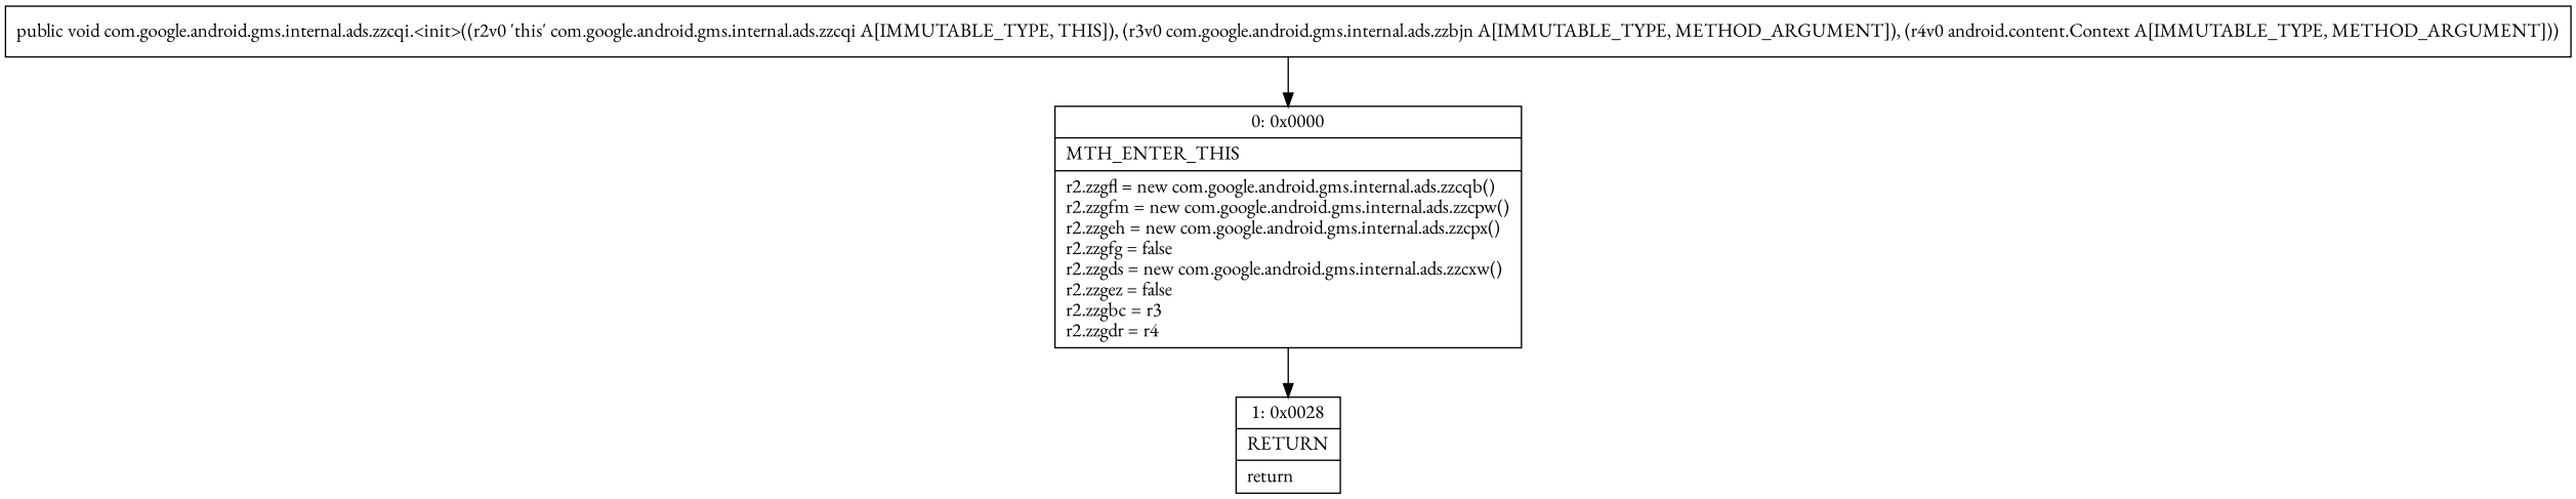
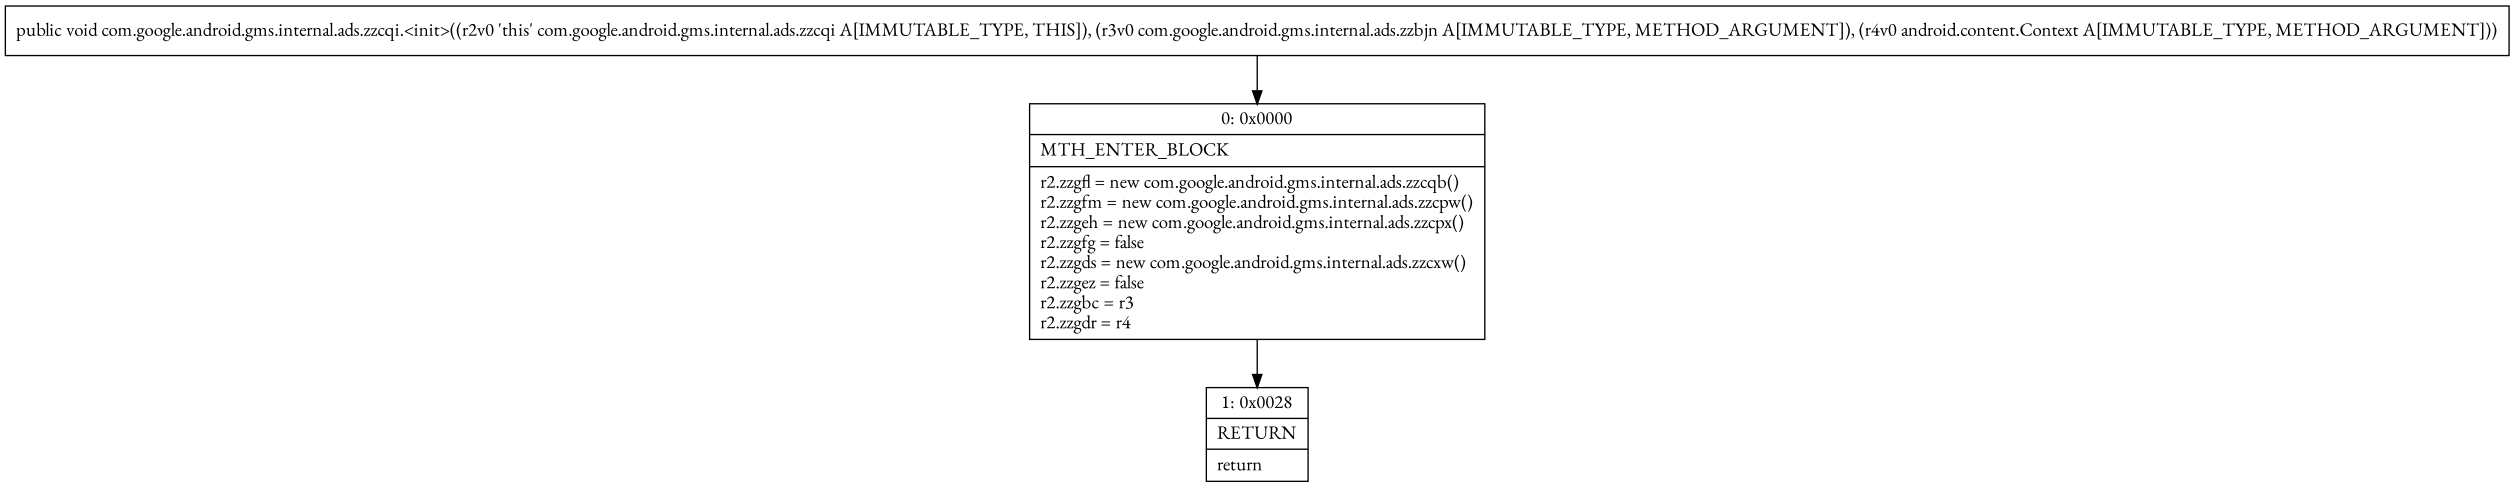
  digraph {
    fontname="EB Garamond"
    node [shape=record fontname="EB Garamond"]
    edge [fontname="EB Garamond"]
-   n1 [label="{0\:\ 0x0000|MTH_ENTER_THIS\l|r2.zzgfl = new com.google.android.gms.internal.ads.zzcqb()\lr2.zzgfm = new com.google.android.gms.internal.ads.zzcpw()\lr2.zzgeh = new com.google.android.gms.internal.ads.zzcpx()\lr2.zzgfg = false\lr2.zzgds = new com.google.android.gms.internal.ads.zzcxw()\lr2.zzgez = false\lr2.zzgbc = r3\lr2.zzgdr = r4\l}"]
+   n1 [label="{0\:\ 0x0000|MTH_ENTER_BLOCK\l|r2.zzgfl = new com.google.android.gms.internal.ads.zzcqb()\lr2.zzgfm = new com.google.android.gms.internal.ads.zzcpw()\lr2.zzgeh = new com.google.android.gms.internal.ads.zzcpx()\lr2.zzgfg = false\lr2.zzgds = new com.google.android.gms.internal.ads.zzcxw()\lr2.zzgez = false\lr2.zzgbc = r3\lr2.zzgdr = r4\l}"]
    n2 [label="{1\:\ 0x0028|RETURN\l|return\l}"]
    n3 [label="{public void com.google.android.gms.internal.ads.zzcqi.\<init\>((r2v0 'this' com.google.android.gms.internal.ads.zzcqi A[IMMUTABLE_TYPE, THIS]), (r3v0 com.google.android.gms.internal.ads.zzbjn A[IMMUTABLE_TYPE, METHOD_ARGUMENT]), (r4v0 android.content.Context A[IMMUTABLE_TYPE, METHOD_ARGUMENT])) }"]
    n1 -> n2
    n3 -> n1
  }
